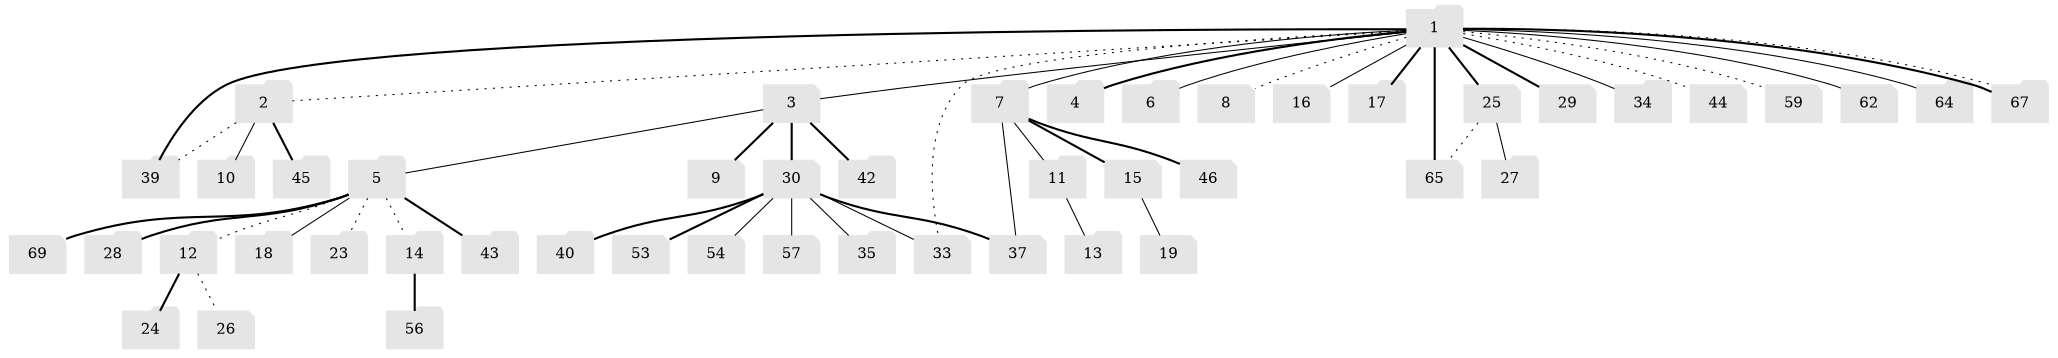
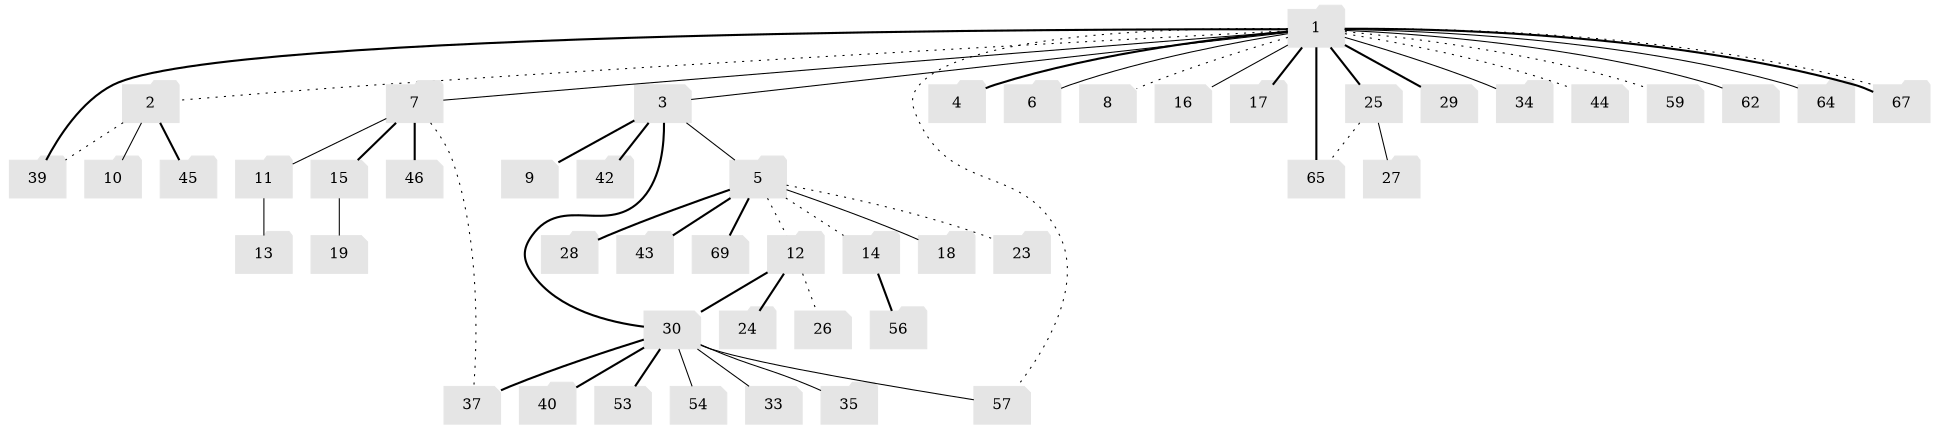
  graph {
    node [color=gray90 shape=folder style=filled]
    edge [style=bold]
    1 [super="+21"]
    2 [super="+49"]
    3 [shape=note super="+52"]
    4 [super="+41"]
    6
    7 [super="+58"]
    8 [shape=note]
    16 [shape=note]
    17
    25 [shape=note super="+68"]
    29 [shape=note]
    33 [shape=note super="+63"]
    34
    39 [super="+55"]
    44 [shape=note]
    59 [shape=note]
    62 [shape=note super="+70"]
    64
    65 [shape=note]
    67
    10
    45
    5 [super="+20"]
    9 [shape=note super="+66"]
    30 [shape=note super="+32"]
    42
    11 [super="+36"]
    15 [shape=note super="+31"]
    37 [shape=note]
    46 [shape=note]
    27
    12 [super="+22"]
    14 [super="+48"]
    18
    23
    28 [super="+47"]
    43
    69 [shape=note]
    35 [super="+38"]
    40 [super="+50"]
    53 [shape=note]
    54 [shape=note]
    57 [shape=note]
    24
    26 [shape=note super="+61"]
    56
    13
    19 [shape=note super="+60"]
    1 -- 2 [style=dotted]
    1 -- 3 [style=solid]
    1 -- 4
    1 -- 6 [style=solid]
    1 -- 7 [style=solid]
    1 -- 8 [style=dotted]
    1 -- 16 [style=solid]
    1 -- 17
    1 -- 25 [weight=2]
    1 -- 29
-   1 -- 33 [style=dotted]
+   1 -- 57 [style=dotted]
    1 -- 34 [style=solid]
    1 -- 39
    1 -- 44 [style=dotted]
    1 -- 59 [style=dotted]
    1 -- 62 [style=solid]
    1 -- 64 [style=solid]
    1 -- 65
    1 -- 67
    1 -- 67 [style=dotted]
    2 -- 39 [style=dotted]
    2 -- 10 [style=solid]
    2 -- 45
    3 -- 5 [style=solid]
    3 -- 9
    3 -- 30
    3 -- 42
    7 -- 11 [style=solid]
    7 -- 15
-   7 -- 37 [style=solid]
+   7 -- 37 [style=dotted]
    7 -- 46
    25 -- 65 [style=dotted]
    25 -- 27 [style=solid]
    5 -- 12 [style=dotted]
    5 -- 14 [style=dotted]
    5 -- 18 [style=solid]
    5 -- 23 [style=dotted]
    5 -- 28
    5 -- 43
    5 -- 69
    30 -- 33 [style=solid]
    30 -- 37
    30 -- 35 [style=solid]
    30 -- 40
    30 -- 53
    30 -- 54 [style=solid]
    30 -- 57 [style=solid]
    11 -- 13 [style=solid]
    15 -- 19 [style=solid]
+   12 -- 30
    12 -- 24
    12 -- 26 [style=dotted]
    14 -- 56
  }
